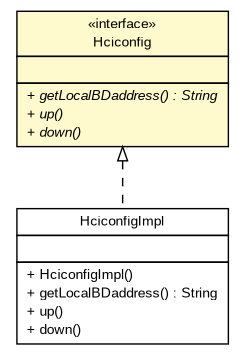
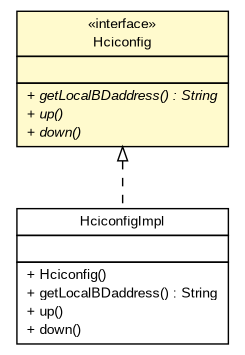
  digraph {
    nodesep=0.25
    ranksep=0.5
    node [fontcolor=black fontname=arial fontsize=10.0 shape=plaintext]
-   n1 [label=<<table title="de.fhg.fit.biomos.sensorplatform.deprecated.HciconfigImpl" border="0" cellborder="1" cellspacing="0" cellpadding="2" port="p" href="./HciconfigImpl.html"> 		<tr><td><table border="0" cellspacing="0" cellpadding="1"> <tr><td align="center" balign="center"> HciconfigImpl </td></tr> 		</table></td></tr> 		<tr><td><table border="0" cellspacing="0" cellpadding="1"> <tr><td align="left" balign="left">  </td></tr> 		</table></td></tr> 		<tr><td><table border="0" cellspacing="0" cellpadding="1"> <tr><td align="left" balign="left"> + HciconfigImpl() </td></tr> <tr><td align="left" balign="left"> + getLocalBDaddress() : String </td></tr> <tr><td align="left" balign="left"> + up() </td></tr> <tr><td align="left" balign="left"> + down() </td></tr> 		</table></td></tr> 		</table>>]
+   n1 [label=<<table title="de.fhg.fit.biomos.sensorplatform.deprecated.HciconfigImpl" border="0" cellborder="1" cellspacing="0" cellpadding="2" port="p" href="./HciconfigImpl.html"> 		<tr><td><table border="0" cellspacing="0" cellpadding="1"> <tr><td align="center" balign="center"> HciconfigImpl </td></tr> 		</table></td></tr> 		<tr><td><table border="0" cellspacing="0" cellpadding="1"> <tr><td align="left" balign="left">  </td></tr> 		</table></td></tr> 		<tr><td><table border="0" cellspacing="0" cellpadding="1"> <tr><td align="left" balign="left"> + Hciconfig() </td></tr> <tr><td align="left" balign="left"> + getLocalBDaddress() : String </td></tr> <tr><td align="left" balign="left"> + up() </td></tr> <tr><td align="left" balign="left"> + down() </td></tr> 		</table></td></tr> 		</table>>]
    n2 [label=<<table title="de.fhg.fit.biomos.sensorplatform.deprecated.Hciconfig" border="0" cellborder="1" cellspacing="0" cellpadding="2" port="p" bgcolor="lemonChiffon" href="./Hciconfig.html"> 		<tr><td><table border="0" cellspacing="0" cellpadding="1"> <tr><td align="center" balign="center"> &#171;interface&#187; </td></tr> <tr><td align="center" balign="center"> Hciconfig </td></tr> 		</table></td></tr> 		<tr><td><table border="0" cellspacing="0" cellpadding="1"> <tr><td align="left" balign="left">  </td></tr> 		</table></td></tr> 		<tr><td><table border="0" cellspacing="0" cellpadding="1"> <tr><td align="left" balign="left"><font face="arial italic" point-size="10.0"> + getLocalBDaddress() : String </font></td></tr> <tr><td align="left" balign="left"><font face="arial italic" point-size="10.0"> + up() </font></td></tr> <tr><td align="left" balign="left"><font face="arial italic" point-size="10.0"> + down() </font></td></tr> 		</table></td></tr> 		</table>>]
    n2 -> n1 [arrowtail=empty dir=back fontname=arial fontsize=10 headport=p labelfontname=arial labelfontsize=10 style=dashed tailport=p]
  }
